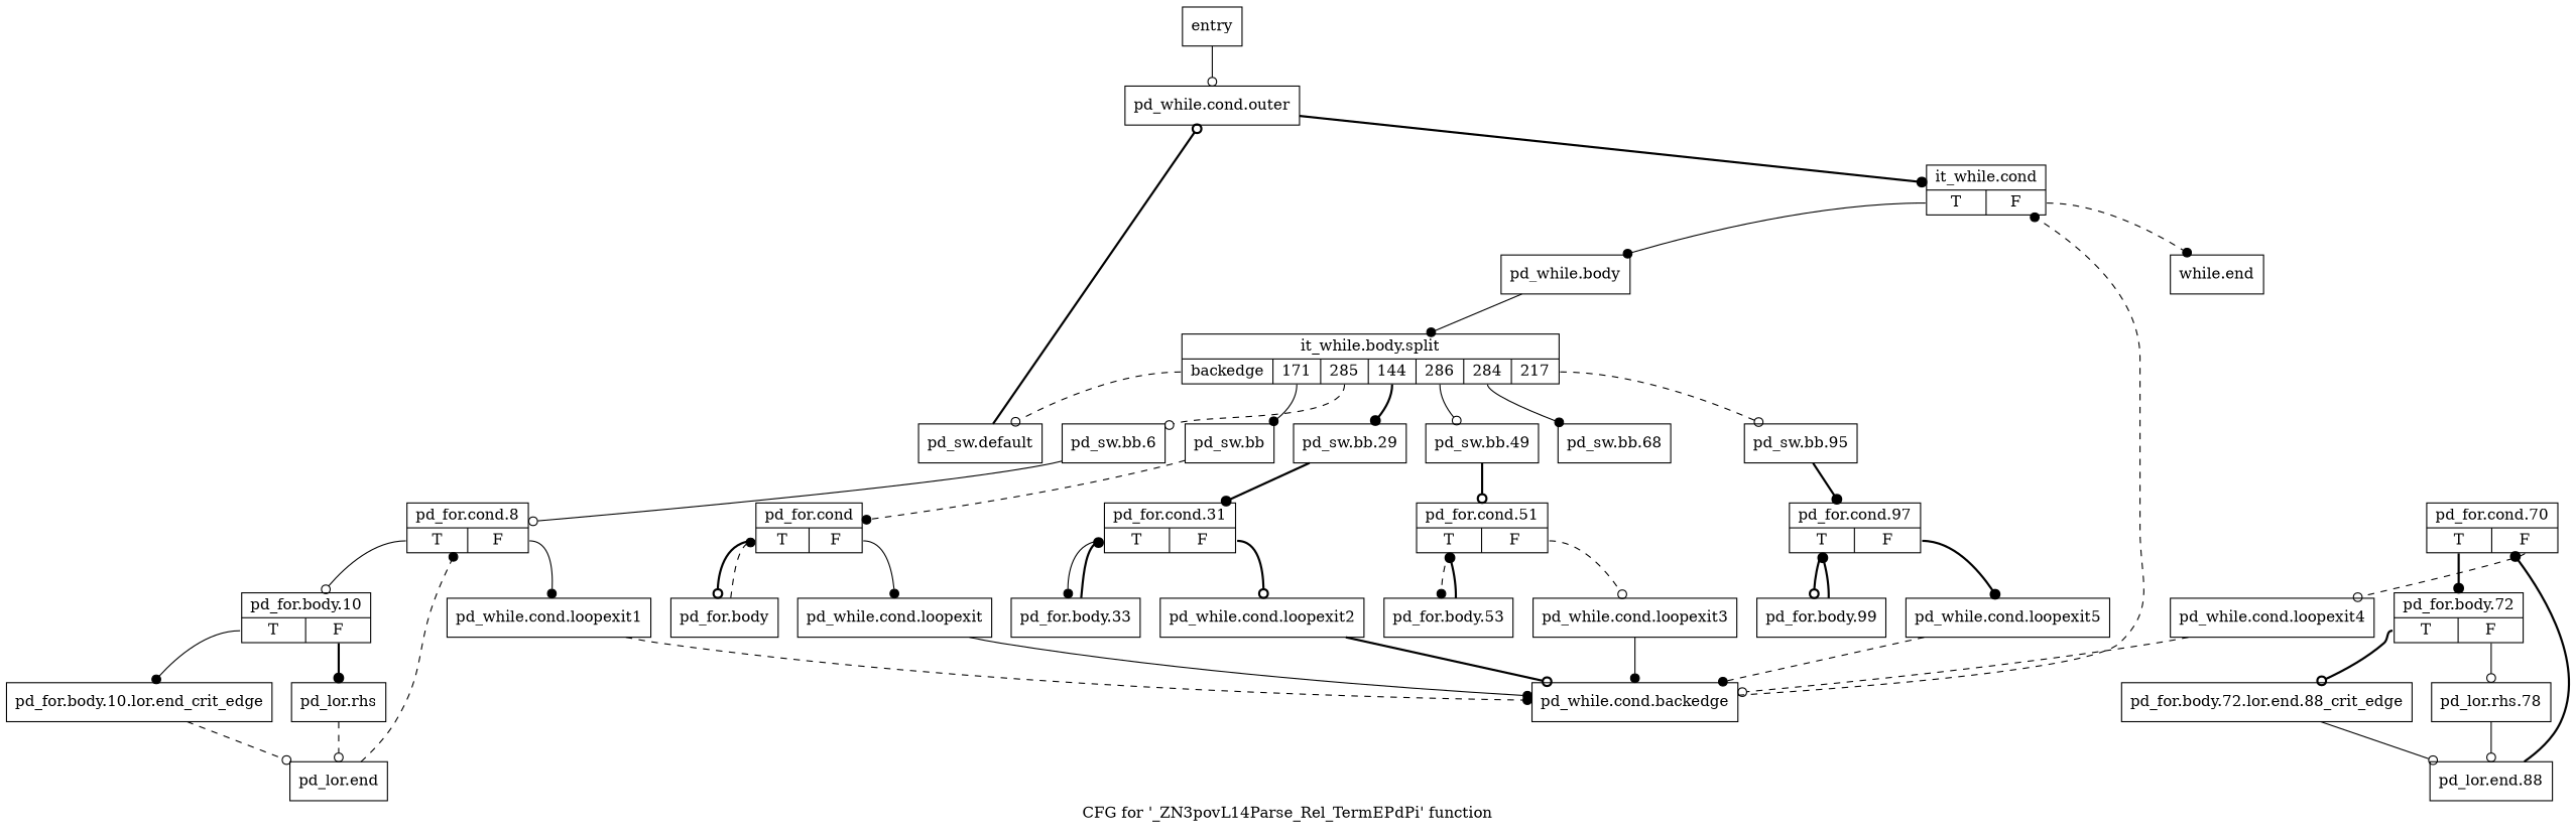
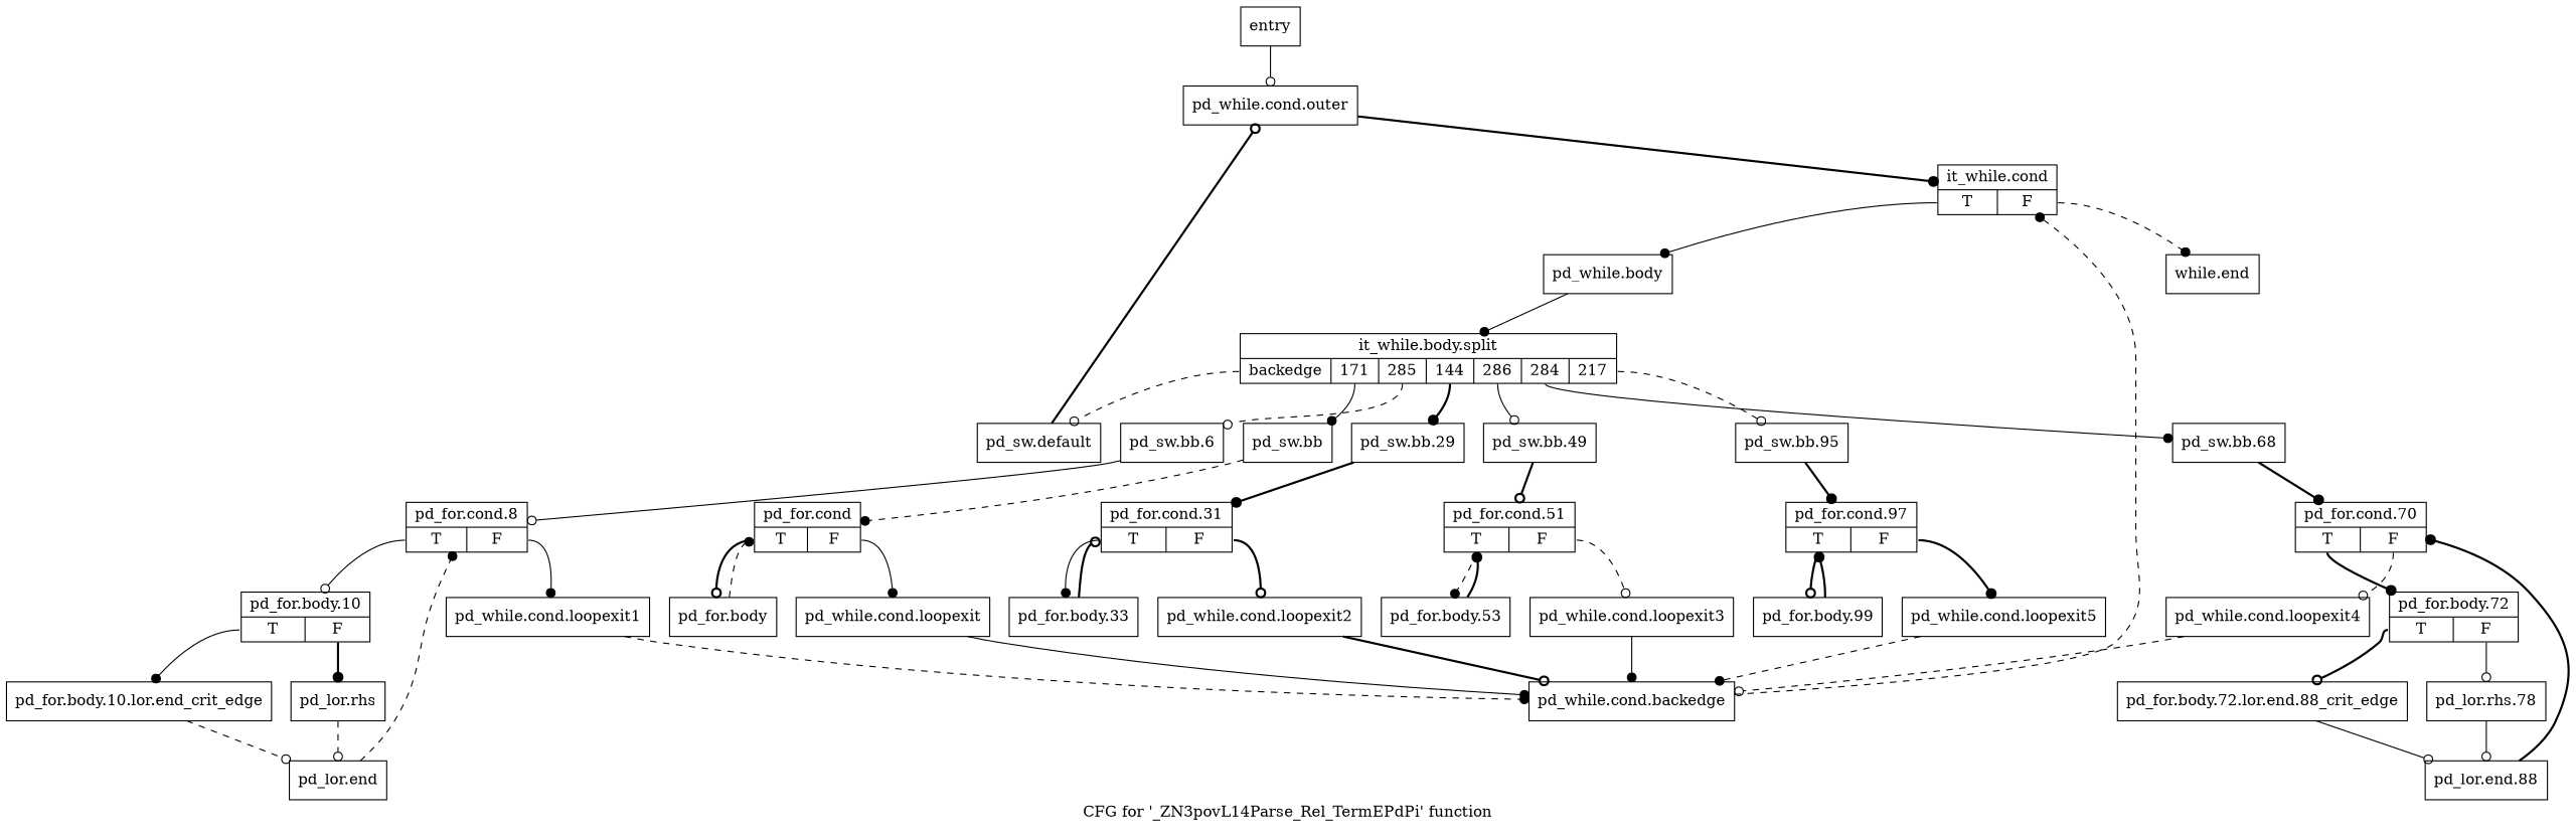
  digraph {
    label="CFG for '_ZN3povL14Parse_Rel_TermEPdPi' function"
    node [shape=record]
    edge [arrowhead=dot style=bold]
    n1 [label="{entry}"]
    n2 [label="{pd_while.cond.outer}"]
    n3 [label="{it_while.cond|{<s0>T|<s1>F}}"]
    n4 [label="{pd_while.body}"]
    n5 [label="{while.end}"]
    n6 [label="{it_while.body.split|{<s0>backedge|<s1>171|<s2>285|<s3>144|<s4>286|<s5>284|<s6>217}}"]
    n7 [label="{pd_while.cond.loopexit}"]
    n8 [label="{pd_while.cond.backedge}"]
    n9 [label="{pd_while.cond.loopexit1}"]
    n10 [label="{pd_while.cond.loopexit2}"]
    n11 [label="{pd_while.cond.loopexit3}"]
    n12 [label="{pd_while.cond.loopexit4}"]
    n13 [label="{pd_while.cond.loopexit5}"]
    n14 [label="{pd_sw.default}"]
    n15 [label="{pd_sw.bb}"]
    n16 [label="{pd_sw.bb.6}"]
    n17 [label="{pd_sw.bb.29}"]
    n18 [label="{pd_sw.bb.49}"]
    n19 [label="{pd_sw.bb.68}"]
    n20 [label="{pd_sw.bb.95}"]
    n21 [label="{pd_for.cond|{<s0>T|<s1>F}}"]
    n22 [label="{pd_for.cond.8|{<s0>T|<s1>F}}"]
    n23 [label="{pd_for.cond.31|{<s0>T|<s1>F}}"]
    n24 [label="{pd_for.cond.51|{<s0>T|<s1>F}}"]
    n25 [label="{pd_for.cond.70|{<s0>T|<s1>F}}"]
    n26 [label="{pd_for.cond.97|{<s0>T|<s1>F}}"]
    n27 [label="{pd_for.body}"]
    n28 [label="{pd_for.body.10|{<s0>T|<s1>F}}"]
    n29 [label="{pd_for.body.33}"]
    n30 [label="{pd_for.body.53}"]
    n31 [label="{pd_for.body.72|{<s0>T|<s1>F}}"]
    n32 [label="{pd_for.body.99}"]
    n33 [label="{pd_for.body.10.lor.end_crit_edge}"]
    n34 [label="{pd_lor.rhs}"]
    n35 [label="{pd_lor.end}"]
    n36 [label="{pd_for.body.72.lor.end.88_crit_edge}"]
    n37 [label="{pd_lor.rhs.78}"]
    n38 [label="{pd_lor.end.88}"]
    n1 -> n2 [arrowhead=odot style=solid]
    n2 -> n3
    n3 -> n4 [style=solid tailport=s0]
    n3 -> n5 [style=dashed tailport=s1]
    n4 -> n6 [style=solid]
    n6 -> n14 [arrowhead=odot style=dashed tailport=s0]
    n6 -> n15 [style=solid tailport=s1]
    n6 -> n16 [arrowhead=odot style=dashed tailport=s2]
    n6 -> n17 [tailport=s3]
    n6 -> n18 [arrowhead=odot style=solid tailport=s4]
    n6 -> n19 [style=solid tailport=s5]
    n6 -> n20 [arrowhead=odot style=dashed tailport=s6]
    n7 -> n8 [style=solid]
    n8 -> n3 [style=dashed]
    n9 -> n8 [style=dashed]
    n10 -> n8 [arrowhead=odot]
    n11 -> n8 [style=solid]
    n12 -> n8 [arrowhead=odot style=dashed]
    n13 -> n8 [style=dashed]
    n14 -> n2 [arrowhead=odot]
    n15 -> n21 [style=dashed]
    n16 -> n22 [arrowhead=odot style=solid]
    n17 -> n23
    n18 -> n24 [arrowhead=odot]
+   n19 -> n25
    n20 -> n26
    n21 -> n7 [style=solid tailport=s1]
    n21 -> n27 [arrowhead=odot tailport=s0]
    n22 -> n9 [style=solid tailport=s1]
    n22 -> n28 [arrowhead=odot style=solid tailport=s0]
    n23 -> n10 [arrowhead=odot tailport=s1]
    n23 -> n29 [style=solid tailport=s0]
    n24 -> n11 [arrowhead=odot style=dashed tailport=s1]
    n24 -> n30 [style=dashed tailport=s0]
    n25 -> n12 [arrowhead=odot style=dashed tailport=s1]
    n25 -> n31 [tailport=s0]
    n26 -> n13 [tailport=s1]
    n26 -> n32 [arrowhead=odot tailport=s0]
    n27 -> n21 [style=dashed]
    n28 -> n33 [style=solid tailport=s0]
    n28 -> n34 [tailport=s1]
-   n29 -> n23
+   n29 -> n23 [arrowhead=odot]
    n30 -> n24
    n31 -> n36 [arrowhead=odot tailport=s0]
    n31 -> n37 [arrowhead=odot style=solid tailport=s1]
    n32 -> n26
    n33 -> n35 [arrowhead=odot style=dashed]
    n34 -> n35 [arrowhead=odot style=dashed]
    n35 -> n22 [style=dashed]
    n36 -> n38 [arrowhead=odot style=solid]
    n37 -> n38 [arrowhead=odot style=solid]
    n38 -> n25
  }
